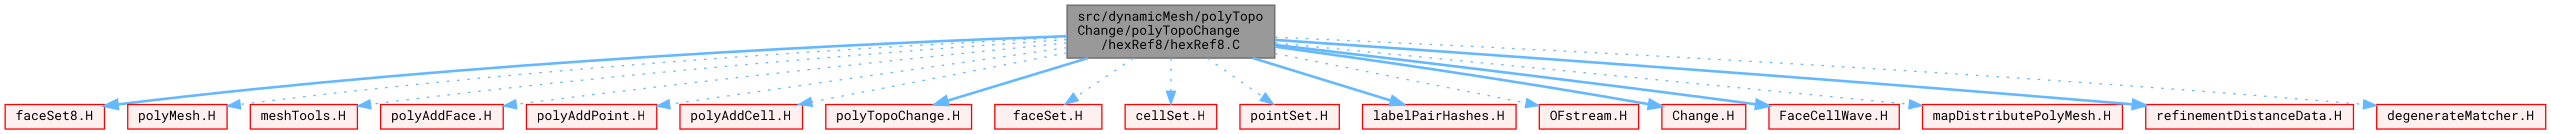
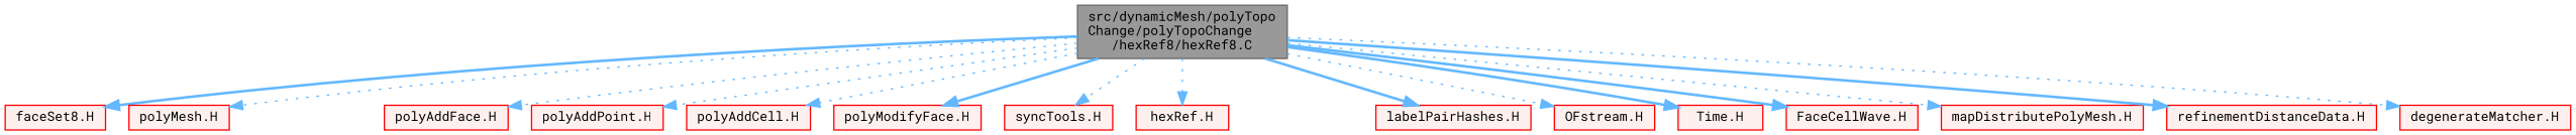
  digraph {
    fontname="Roboto Mono"
    node [color=red fillcolor="#FFF0F0" fontname="Roboto Mono" fontsize=10 shape=box style=filled]
    edge [color=steelblue1 fontname="Roboto Mono" fontsize=10 labelfontname=Helvetica labelfontsize=10 style=dotted]
    n1 [color=gray40 fillcolor=grey60 fontcolor=black height=0.2 label="src/dynamicMesh/polyTopo\lChange/polyTopoChange\l/hexRef8/hexRef8.C" width=0.4]
    n2 [height=0.2 label="faceSet8.H" width=0.4]
    n3 [height=0.2 label="polyMesh.H" width=0.4]
-   n4 [height=0.2 label="meshTools.H" width=0.4]
    n5 [height=0.2 label="polyAddFace.H" width=0.4]
    n6 [height=0.2 label="polyAddPoint.H" width=0.4]
    n7 [height=0.2 label="polyAddCell.H" width=0.4]
-   n8 [height=0.2 label="polyTopoChange.H" width=0.4]
-   n9 [height=0.2 label="faceSet.H" width=0.4]
-   n10 [height=0.2 label="cellSet.H" width=0.4]
-   n11 [height=0.2 label="pointSet.H" width=0.4]
+   n8 [height=0.2 label="polyModifyFace.H" width=0.4]
+   n9 [height=0.2 label="syncTools.H" width=0.4]
+   n10 [height=0.2 label="hexRef.H" width=0.4]
    n12 [height=0.2 label="labelPairHashes.H" width=0.4]
    n13 [height=0.2 label="OFstream.H" width=0.4]
-   n14 [height=0.2 label="Change.H" width=0.4]
+   n14 [height=0.2 label="Time.H" width=0.4]
    n15 [height=0.2 label="FaceCellWave.H" width=0.4]
    n16 [height=0.2 label="mapDistributePolyMesh.H" width=0.4]
    n17 [height=0.2 label="refinementDistanceData.H" width=0.4]
    n18 [height=0.2 label="degenerateMatcher.H" width=0.4]
    n1 -> n2 [style=bold]
    n1 -> n3
-   n1 -> n4
    n1 -> n5
    n1 -> n6
    n1 -> n7
    n1 -> n8 [style=bold]
    n1 -> n9
    n1 -> n10
-   n1 -> n11
    n1 -> n12 [style=bold]
    n1 -> n13
    n1 -> n14 [style=bold]
    n1 -> n15 [style=bold]
    n1 -> n16
    n1 -> n17 [style=bold]
    n1 -> n18
  }
